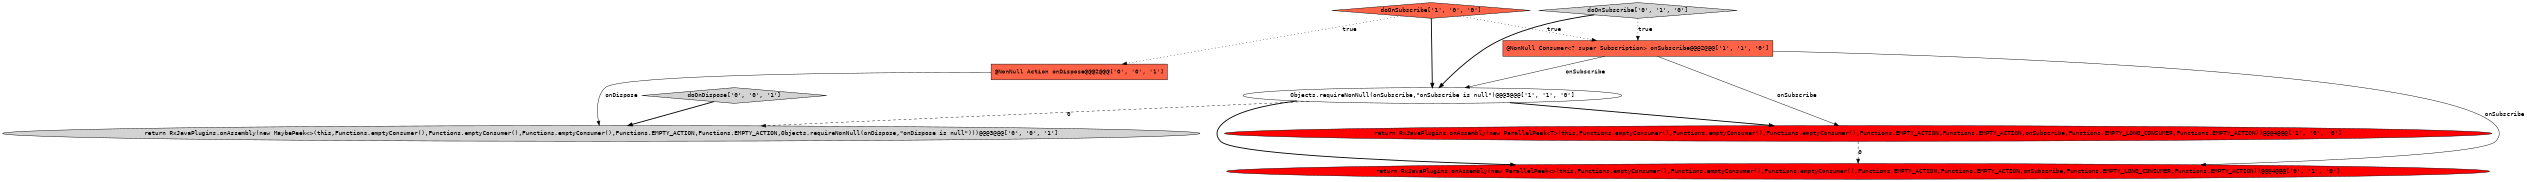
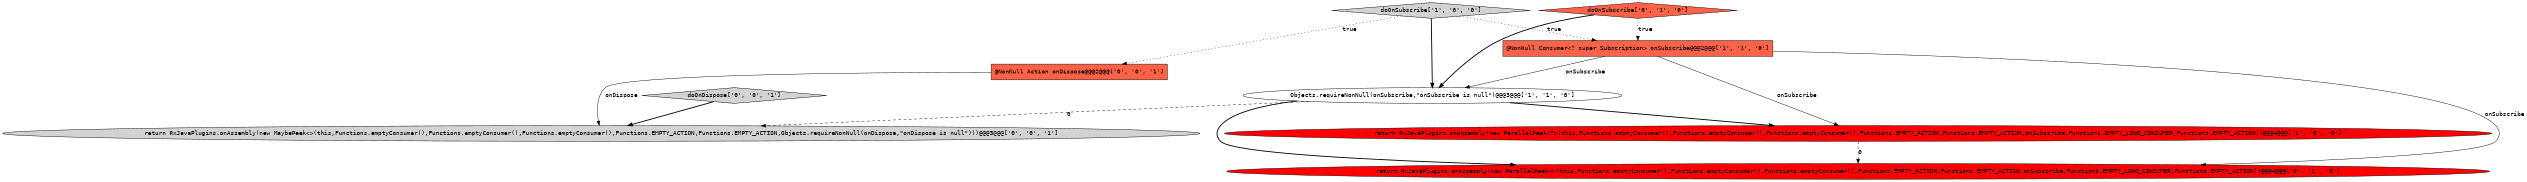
  digraph {
    fontname="DejaVu Sans Mono"
    node [fillcolor=lightgray fontname="DejaVu Sans Mono" shape=ellipse style=filled]
    edge [fontname="DejaVu Sans Mono" style=bold]
-   n1 [fillcolor=tomato label="doOnSubscribe['1', '0', '0']" shape=diamond]
+   n1 [label="doOnSubscribe['1', '0', '0']" shape=diamond]
    n2 [fillcolor=white label="Objects.requireNonNull(onSubscribe,\"onSubscribe is null\")@@@3@@@['1', '1', '0']"]
    n3 [fillcolor=tomato label="@NonNull Consumer<? super Subscription> onSubscribe@@@2@@@['1', '1', '0']" shape=box]
    n4 [fillcolor=tomato label="@NonNull Action onDispose@@@2@@@['0', '0', '1']" shape=box]
    n5 [label="return RxJavaPlugins.onAssembly(new MaybePeek<>(this,Functions.emptyConsumer(),Functions.emptyConsumer(),Functions.emptyConsumer(),Functions.EMPTY_ACTION,Functions.EMPTY_ACTION,Objects.requireNonNull(onDispose,\"onDispose is null\")))@@@3@@@['0', '0', '1']"]
    n6 [fillcolor=red label="return RxJavaPlugins.onAssembly(new ParallelPeek<>(this,Functions.emptyConsumer(),Functions.emptyConsumer(),Functions.emptyConsumer(),Functions.EMPTY_ACTION,Functions.EMPTY_ACTION,onSubscribe,Functions.EMPTY_LONG_CONSUMER,Functions.EMPTY_ACTION))@@@4@@@['0', '1', '0']"]
    n7 [fillcolor=red label="return RxJavaPlugins.onAssembly(new ParallelPeek<T>(this,Functions.emptyConsumer(),Functions.emptyConsumer(),Functions.emptyConsumer(),Functions.EMPTY_ACTION,Functions.EMPTY_ACTION,onSubscribe,Functions.EMPTY_LONG_CONSUMER,Functions.EMPTY_ACTION))@@@4@@@['1', '0', '0']"]
-   n8 [label="doOnSubscribe['0', '1', '0']" shape=diamond]
+   n8 [fillcolor=tomato label="doOnSubscribe['0', '1', '0']" shape=diamond]
    n9 [label="doOnDispose['0', '0', '1']" shape=diamond]
    n1 -> n2
    n1 -> n3 [label=true style=dotted]
    n1 -> n4 [label=true style=dotted]
    n2 -> n5 [label=0 style=dashed]
    n2 -> n6
    n2 -> n7
    n3 -> n2 [label=onSubscribe style=solid]
    n3 -> n6 [label=onSubscribe style=solid]
    n3 -> n7 [label=onSubscribe style=solid]
    n4 -> n5 [label=onDispose style=solid]
    n7 -> n6 [label=0 style=dashed]
    n8 -> n2
    n8 -> n3 [label=true style=dotted]
    n9 -> n5
  }
